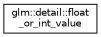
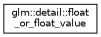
  digraph {
    rankdir=TB
-   n1 [color=black fillcolor=white fontname=Helvetica fontsize=10 height=0.2 label="glm::detail::float\l_or_int_value" shape=record style=filled width=0.4]
+   n1 [color=black fillcolor=white fontname=Helvetica fontsize=10 height=0.2 label="glm::detail::float\l_or_float_value" shape=record style=filled width=0.4]
  }
